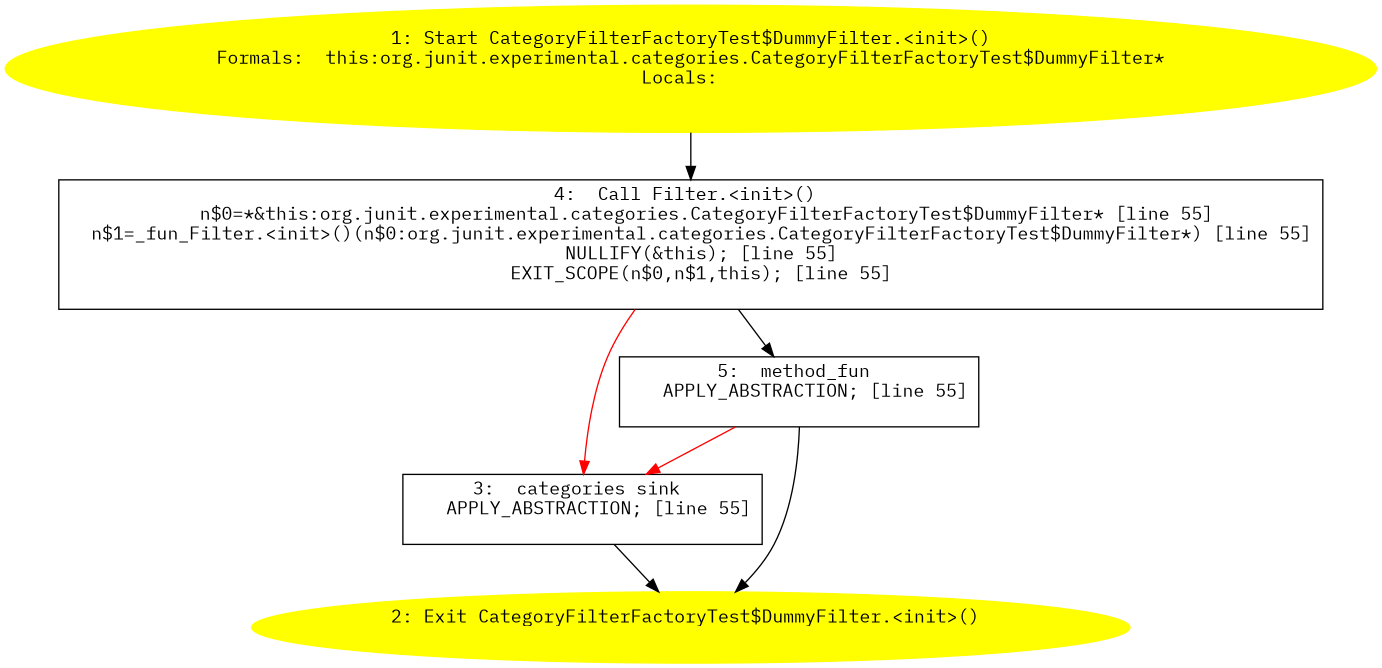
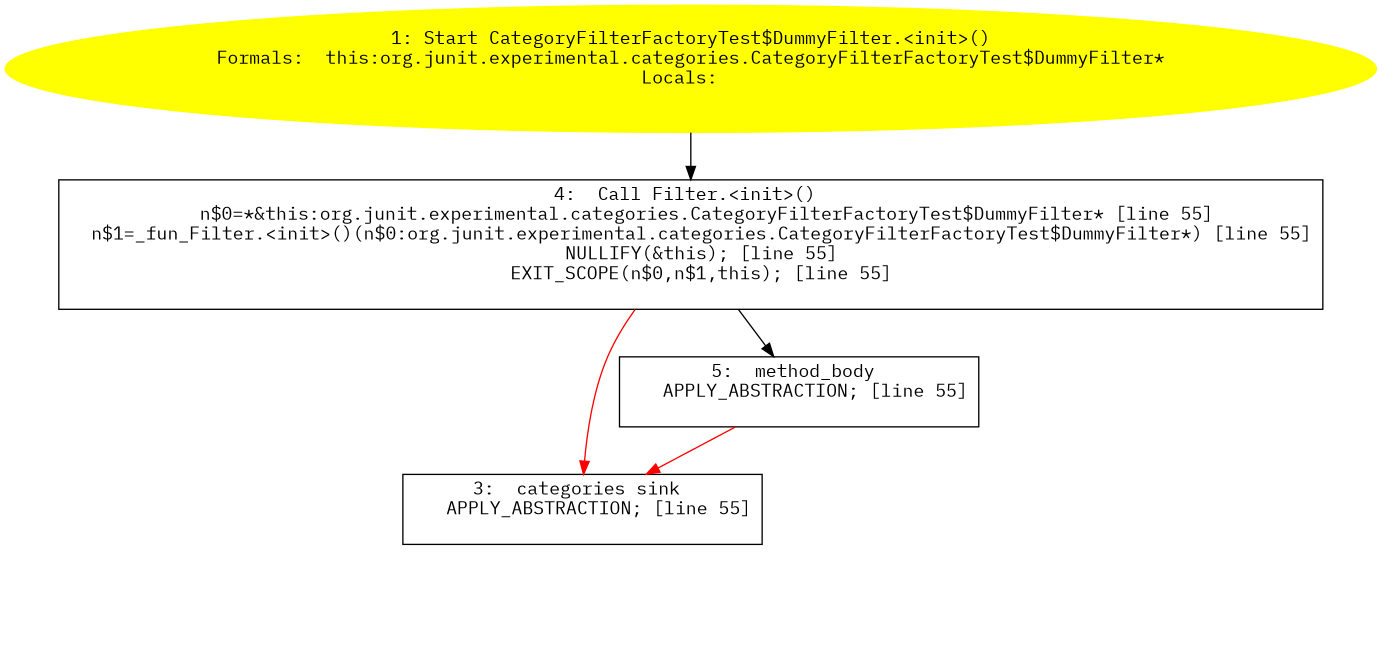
  digraph {
    fontname="IBM Plex Mono"
    node [fontname="IBM Plex Mono" shape=box]
    edge [fontname="IBM Plex Mono"]
    n1 [color=yellow label="1: Start CategoryFilterFactoryTest$DummyFilter.<init>()\nFormals:  this:org.junit.experimental.categories.CategoryFilterFactoryTest$DummyFilter*\nLocals:  \n  " style=filled shape=""]
    n2 [label="4:  Call Filter.<init>() \n   n$0=*&this:org.junit.experimental.categories.CategoryFilterFactoryTest$DummyFilter* [line 55]\n  n$1=_fun_Filter.<init>()(n$0:org.junit.experimental.categories.CategoryFilterFactoryTest$DummyFilter*) [line 55]\n  NULLIFY(&this); [line 55]\n  EXIT_SCOPE(n$0,n$1,this); [line 55]\n "]
    n3 [label="3:  categories sink \n   APPLY_ABSTRACTION; [line 55]\n "]
-   n4 [label="5:  method_fun \n   APPLY_ABSTRACTION; [line 55]\n "]
-   n5 [color=yellow label="2: Exit CategoryFilterFactoryTest$DummyFilter.<init>() \n  " style=filled shape=""]
+   n4 [label="5:  method_body \n   APPLY_ABSTRACTION; [line 55]\n "]
    n1 -> n2
    n2 -> n3 [color=red]
    n2 -> n4
-   n3 -> n5
    n4 -> n3 [color=red]
-   n4 -> n5
  }
